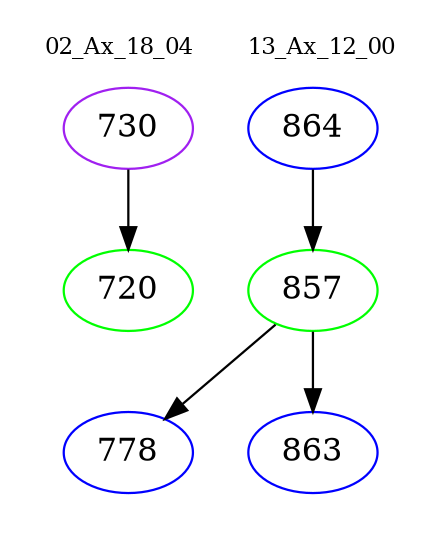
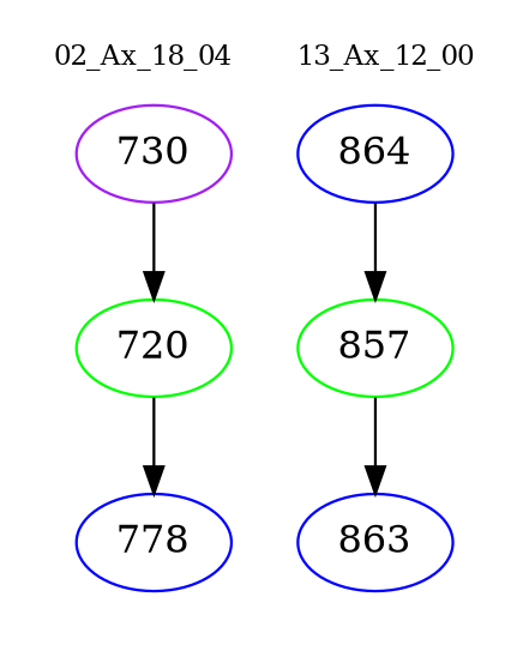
  digraph {
    node [color=blue]
    edge [color=black]
    n1 [color=purple label=730]
    n2 [color=green label=720]
    n3 [label=778]
    n4 [label=864]
    n5 [color=green label=857]
    n6 [label=863]
    subgraph cluster_1 {
      color=white
      fontsize=10
      label="02_Ax_18_04"
      n1
      n2
      n3
    }
    subgraph cluster_2 {
      color=white
      fontsize=10
      label="13_Ax_12_00"
      n4
      n5
      n6
    }
    n1 -> n2
-   n5 -> n3
+   n2 -> n3
    n4 -> n5
    n5 -> n6
  }
